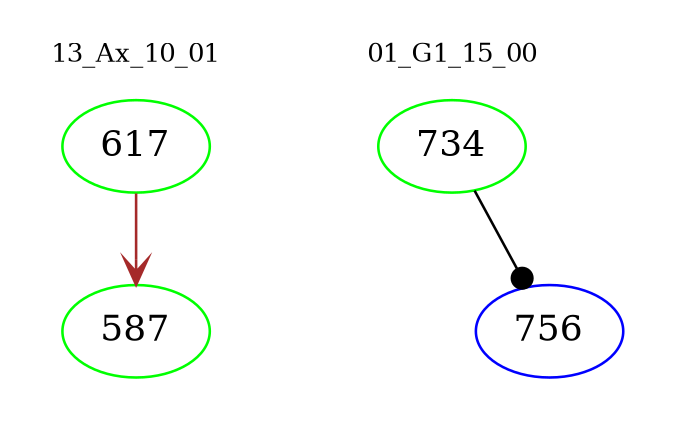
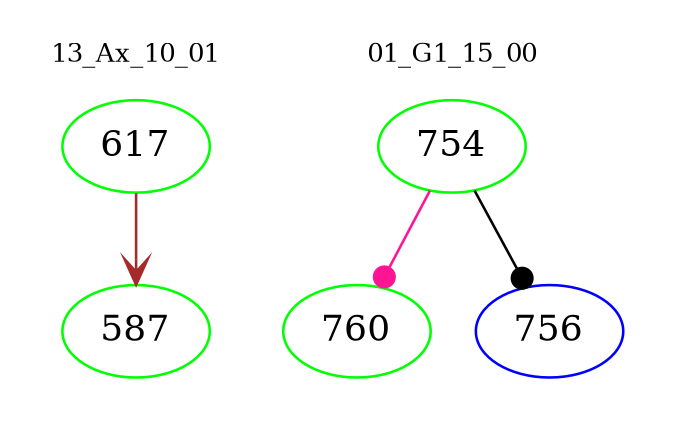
  digraph {
    node [color=green]
    edge [arrowhead=dot style=solid]
    n1 [label=617]
    n2 [label=587]
-   n3 [label=734]
+   n3 [label=754]
+   n4 [label=760]
    n5 [color=blue label=756]
    subgraph cluster_1 {
      color=white
      fontsize=10
      label="13_Ax_10_01"
      n1
      n2
    }
    subgraph cluster_2 {
      color=white
      fontsize=10
      label="01_G1_15_00"
      n3
+     n4
      n5
    }
    n1 -> n2 [arrowhead=vee color=brown]
+   n3 -> n4 [color=deeppink]
    n3 -> n5 [color=black]
  }
